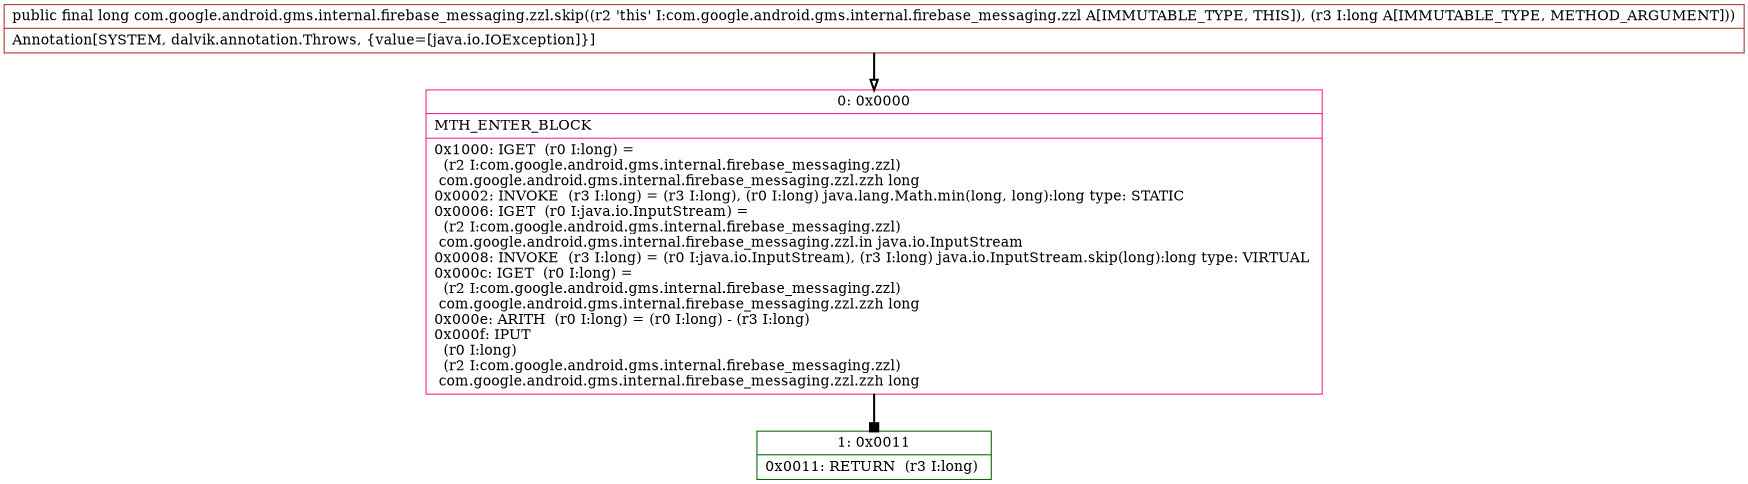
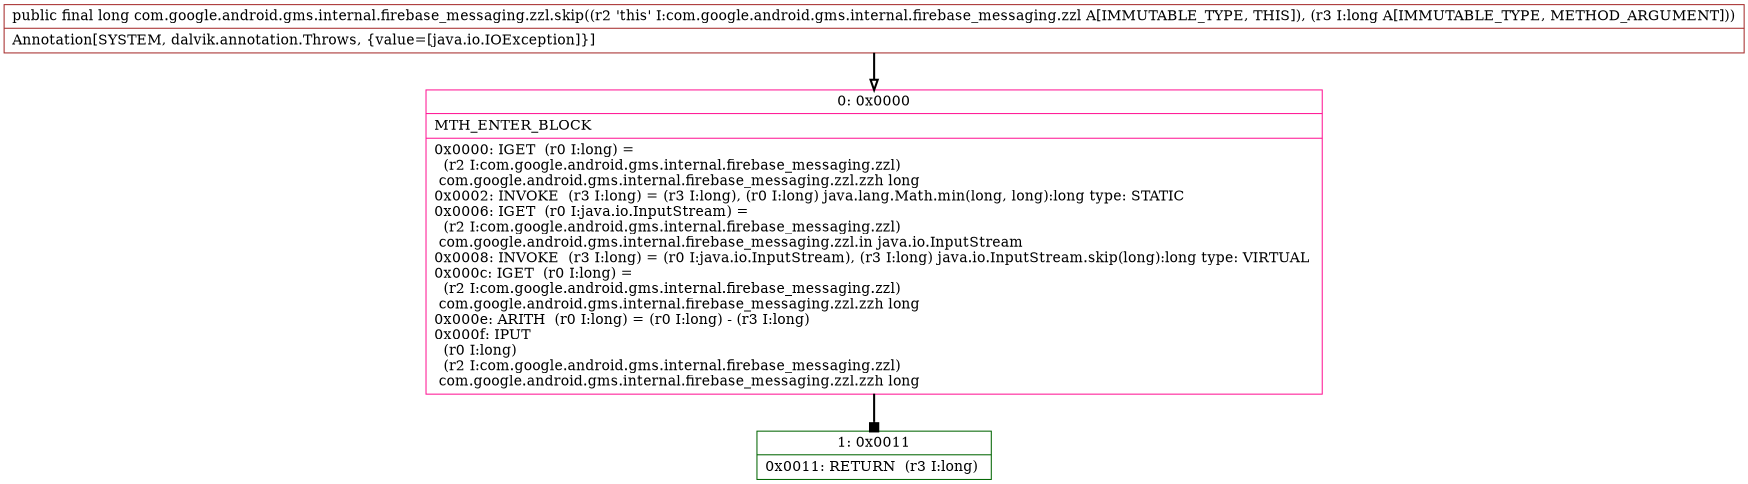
  digraph {
    node [shape=record]
    edge [style=bold]
-   n1 [label="{0\:\ 0x0000|MTH_ENTER_BLOCK\l|0x1000: IGET  (r0 I:long) = \l  (r2 I:com.google.android.gms.internal.firebase_messaging.zzl)\l com.google.android.gms.internal.firebase_messaging.zzl.zzh long \l0x0002: INVOKE  (r3 I:long) = (r3 I:long), (r0 I:long) java.lang.Math.min(long, long):long type: STATIC \l0x0006: IGET  (r0 I:java.io.InputStream) = \l  (r2 I:com.google.android.gms.internal.firebase_messaging.zzl)\l com.google.android.gms.internal.firebase_messaging.zzl.in java.io.InputStream \l0x0008: INVOKE  (r3 I:long) = (r0 I:java.io.InputStream), (r3 I:long) java.io.InputStream.skip(long):long type: VIRTUAL \l0x000c: IGET  (r0 I:long) = \l  (r2 I:com.google.android.gms.internal.firebase_messaging.zzl)\l com.google.android.gms.internal.firebase_messaging.zzl.zzh long \l0x000e: ARITH  (r0 I:long) = (r0 I:long) \- (r3 I:long) \l0x000f: IPUT  \l  (r0 I:long)\l  (r2 I:com.google.android.gms.internal.firebase_messaging.zzl)\l com.google.android.gms.internal.firebase_messaging.zzl.zzh long \l}" color=deeppink]
+   n1 [label="{0\:\ 0x0000|MTH_ENTER_BLOCK\l|0x0000: IGET  (r0 I:long) = \l  (r2 I:com.google.android.gms.internal.firebase_messaging.zzl)\l com.google.android.gms.internal.firebase_messaging.zzl.zzh long \l0x0002: INVOKE  (r3 I:long) = (r3 I:long), (r0 I:long) java.lang.Math.min(long, long):long type: STATIC \l0x0006: IGET  (r0 I:java.io.InputStream) = \l  (r2 I:com.google.android.gms.internal.firebase_messaging.zzl)\l com.google.android.gms.internal.firebase_messaging.zzl.in java.io.InputStream \l0x0008: INVOKE  (r3 I:long) = (r0 I:java.io.InputStream), (r3 I:long) java.io.InputStream.skip(long):long type: VIRTUAL \l0x000c: IGET  (r0 I:long) = \l  (r2 I:com.google.android.gms.internal.firebase_messaging.zzl)\l com.google.android.gms.internal.firebase_messaging.zzl.zzh long \l0x000e: ARITH  (r0 I:long) = (r0 I:long) \- (r3 I:long) \l0x000f: IPUT  \l  (r0 I:long)\l  (r2 I:com.google.android.gms.internal.firebase_messaging.zzl)\l com.google.android.gms.internal.firebase_messaging.zzl.zzh long \l}" color=deeppink]
    n2 [label="{1\:\ 0x0011|0x0011: RETURN  (r3 I:long) \l}" color=darkgreen]
    n3 [label="{public final long com.google.android.gms.internal.firebase_messaging.zzl.skip((r2 'this' I:com.google.android.gms.internal.firebase_messaging.zzl A[IMMUTABLE_TYPE, THIS]), (r3 I:long A[IMMUTABLE_TYPE, METHOD_ARGUMENT]))  | Annotation[SYSTEM, dalvik.annotation.Throws, \{value=[java.io.IOException]\}]\l}" color=brown]
    n1 -> n2 [arrowhead=box]
    n3 -> n1 [arrowhead=onormal]
  }
